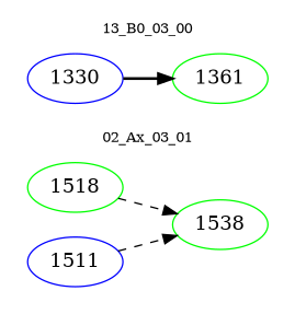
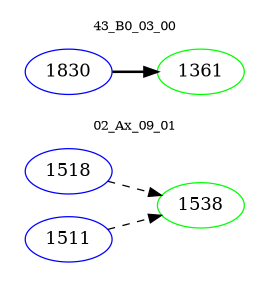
  digraph {
    rankdir=LR
    node [color=blue]
    edge [color=black style=dashed]
-   n1 [color=green label=1518]
+   n1 [label=1518]
    n2 [label=1511]
    n3 [color=green label=1538]
-   n4 [label=1330]
+   n4 [label=1830]
    n5 [color=green label=1361]
    subgraph cluster_1 {
      color=white
      fontsize=10
-     label="02_Ax_03_01"
+     label="02_Ax_09_01"
      n1
      n2
      n3
    }
    subgraph cluster_2 {
      color=white
      fontsize=10
-     label="13_B0_03_00"
+     label="43_B0_03_00"
      n4
      n5
    }
    n1 -> n3
    n2 -> n3
    n4 -> n5 [style=bold]
  }
